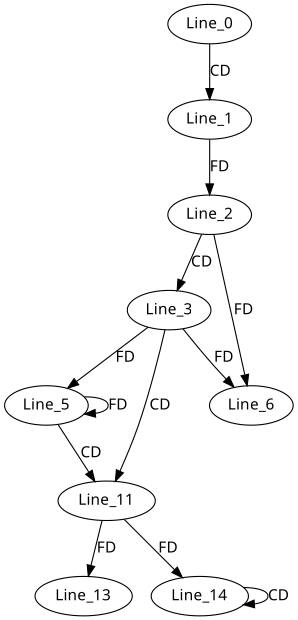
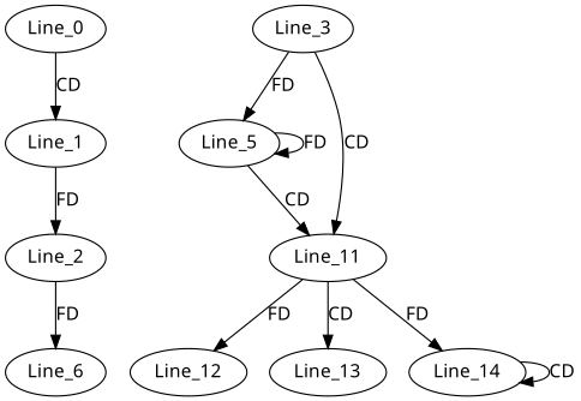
  digraph {
    fontname="Noto Sans"
    node [fontname="Noto Sans"]
    edge [fontname="Noto Sans"]
    Line_0
    Line_1
    Line_2
    Line_3
    Line_6
    Line_5
    Line_11
+   Line_12
    Line_13
    Line_14
    Line_0 -> Line_1 [label=CD]
    Line_1 -> Line_2 [label=FD]
-   Line_2 -> Line_3 [label=CD]
    Line_2 -> Line_6 [label=FD]
-   Line_3 -> Line_6 [label=FD]
    Line_3 -> Line_5 [label=FD]
    Line_3 -> Line_11 [label=CD]
    Line_5 -> Line_5 [label=FD]
    Line_5 -> Line_11 [label=CD]
-   Line_11 -> Line_13 [label=FD]
+   Line_11 -> Line_12 [label=FD]
+   Line_11 -> Line_13 [label=CD]
    Line_11 -> Line_14 [label=FD]
    Line_14 -> Line_14 [label=CD]
  }
